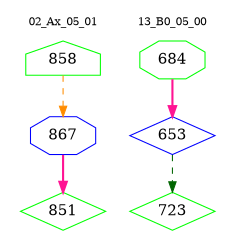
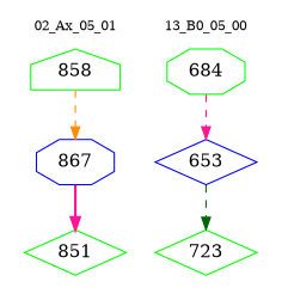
  digraph {
    node [color=green shape=diamond]
    edge [color=deeppink style=dashed]
    n1 [label=858 shape=house]
    n2 [color=blue label=867 shape=octagon]
    n3 [label=851]
    n4 [label=684 shape=octagon]
    n5 [color=blue label=653]
    n6 [label=723]
    subgraph cluster_1 {
      color=white
      fontsize=10
      label="02_Ax_05_01"
      n1
      n2
      n3
    }
    subgraph cluster_2 {
      color=white
      fontsize=10
      label="13_B0_05_00"
      n4
      n5
      n6
    }
    n1 -> n2 [color=darkorange]
    n2 -> n3 [style=bold]
-   n4 -> n5 [style=bold]
+   n4 -> n5
    n5 -> n6 [color=darkgreen]
  }
